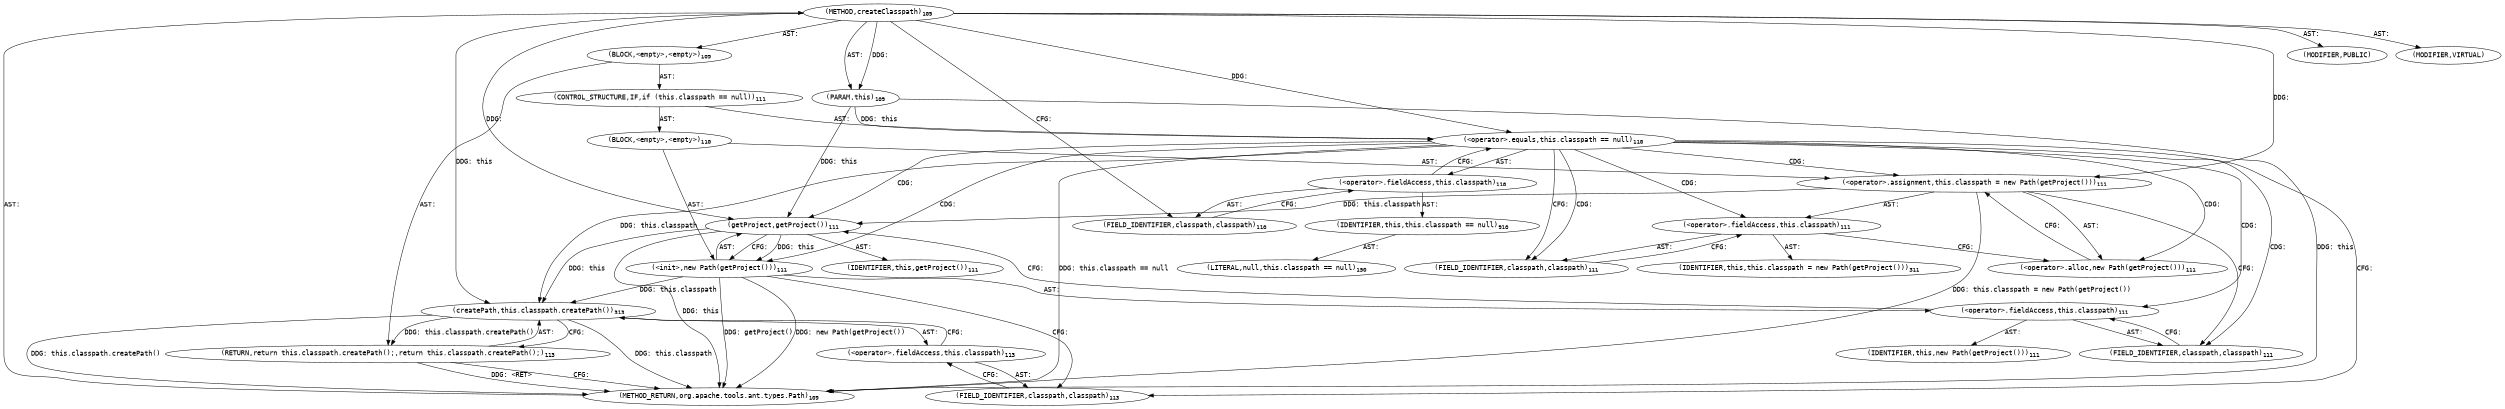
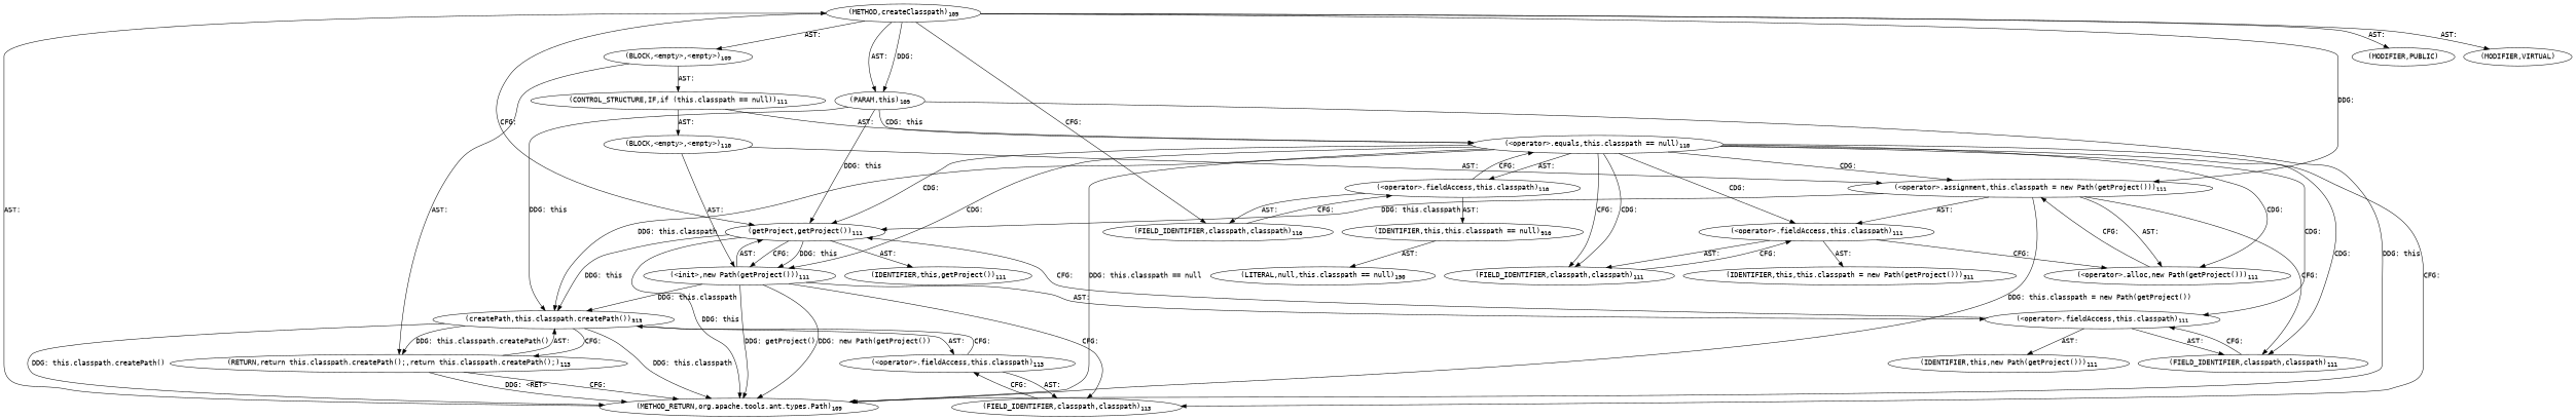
  digraph {
    fontname="DejaVu Sans Mono"
    node [fontname="DejaVu Sans Mono"]
    edge [fontname="DejaVu Sans Mono"]
    n1 [label=<(METHOD,createClasspath)<SUB>109</SUB>>]
    n2 [label=<(PARAM,this)<SUB>109</SUB>>]
    n3 [label=<(BLOCK,&lt;empty&gt;,&lt;empty&gt;)<SUB>109</SUB>>]
    n4 [label=<(&lt;operator&gt;.equals,this.classpath == null)<SUB>110</SUB>>]
    n5 [label=<(FIELD_IDENTIFIER,classpath,classpath)<SUB>110</SUB>>]
    n6 [label=<(&lt;operator&gt;.assignment,this.classpath = new Path(getProject()))<SUB>111</SUB>>]
    n7 [label=<(getProject,getProject())<SUB>111</SUB>>]
    n8 [label=<(MODIFIER,PUBLIC)>]
    n9 [label=<(MODIFIER,VIRTUAL)>]
    n10 [label=<(METHOD_RETURN,org.apache.tools.ant.types.Path)<SUB>109</SUB>>]
    n11 [label=<(createPath,this.classpath.createPath())<SUB>313</SUB>>]
    n12 [label=<(CONTROL_STRUCTURE,IF,if (this.classpath == null))<SUB>111</SUB>>]
    n13 [label=<(RETURN,return this.classpath.createPath();,return this.classpath.createPath();)<SUB>113</SUB>>]
    n14 [label=<(&lt;operator&gt;.fieldAccess,this.classpath)<SUB>110</SUB>>]
    n15 [label=<(&lt;operator&gt;.fieldAccess,this.classpath)<SUB>111</SUB>>]
    n16 [label=<(FIELD_IDENTIFIER,classpath,classpath)<SUB>111</SUB>>]
    n17 [label=<(&lt;operator&gt;.alloc,new Path(getProject()))<SUB>111</SUB>>]
    n18 [label=<(&lt;init&gt;,new Path(getProject()))<SUB>111</SUB>>]
    n19 [label=<(&lt;operator&gt;.fieldAccess,this.classpath)<SUB>111</SUB>>]
    n20 [label=<(FIELD_IDENTIFIER,classpath,classpath)<SUB>111</SUB>>]
    n21 [label=<(FIELD_IDENTIFIER,classpath,classpath)<SUB>113</SUB>>]
    n22 [label=<(IDENTIFIER,this,getProject())<SUB>111</SUB>>]
    n23 [label=<(&lt;operator&gt;.fieldAccess,this.classpath)<SUB>113</SUB>>]
    n24 [label=<(BLOCK,&lt;empty&gt;,&lt;empty&gt;)<SUB>110</SUB>>]
    n25 [label=<(IDENTIFIER,this,this.classpath == null)<SUB>910</SUB>>]
    n26 [label=<(LITERAL,null,this.classpath == null)<SUB>150</SUB>>]
    n27 [label=<(IDENTIFIER,this,this.classpath = new Path(getProject()))<SUB>311</SUB>>]
    n28 [label=<(IDENTIFIER,this,new Path(getProject()))<SUB>111</SUB>>]
    n1 -> n2 [label="AST: "]
    n1 -> n2 [label="DDG: "]
    n1 -> n3 [label="AST: "]
-   n1 -> n4 [label="DDG: "]
    n1 -> n5 [label="CFG: "]
    n1 -> n6 [label="DDG: "]
-   n1 -> n7 [label="DDG: "]
+   n1 -> n7 [label="CFG: "]
    n1 -> n8 [label="AST: "]
    n1 -> n9 [label="AST: "]
-   n2 -> n4 [label="DDG: this"]
+   n2 -> n4 [label="CDG: this"]
    n2 -> n7 [label="DDG: this"]
    n2 -> n10 [label="DDG: this"]
-   n1 -> n11 [label="DDG: this"]
+   n2 -> n11 [label="DDG: this"]
    n3 -> n12 [label="AST: "]
    n3 -> n13 [label="AST: "]
    n4 -> n6 [label="CDG: "]
    n4 -> n7 [label="CDG: "]
    n4 -> n10 [label="DDG: this.classpath == null"]
    n4 -> n11 [label="DDG: this.classpath"]
    n4 -> n14 [label="AST: "]
    n4 -> n15 [label="CDG: "]
    n4 -> n16 [label="CFG: "]
    n4 -> n16 [label="CDG: "]
    n4 -> n17 [label="CDG: "]
    n4 -> n18 [label="CDG: "]
    n4 -> n19 [label="CDG: "]
    n4 -> n20 [label="CDG: "]
    n4 -> n21 [label="CFG: "]
    n5 -> n14 [label="CFG: "]
    n6 -> n7 [label="DDG: this.classpath"]
    n6 -> n10 [label="DDG: this.classpath = new Path(getProject())"]
    n6 -> n15 [label="AST: "]
    n6 -> n17 [label="AST: "]
    n6 -> n20 [label="CFG: "]
    n7 -> n10 [label="DDG: this"]
    n7 -> n11 [label="DDG: this"]
    n7 -> n18 [label="CFG: "]
    n7 -> n18 [label="DDG: this"]
    n7 -> n22 [label="AST: "]
    n10 -> n1 [label="AST: "]
    n11 -> n10 [label="DDG: this.classpath"]
    n11 -> n10 [label="DDG: this.classpath.createPath()"]
    n11 -> n13 [label="CFG: "]
    n11 -> n13 [label="DDG: this.classpath.createPath()"]
    n11 -> n23 [label="AST: "]
    n12 -> n4 [label="AST: "]
    n12 -> n24 [label="AST: "]
    n13 -> n10 [label="CFG: "]
    n13 -> n10 [label="DDG: &lt;RET&gt;"]
    n13 -> n11 [label="AST: "]
    n14 -> n4 [label="CFG: "]
    n14 -> n5 [label="AST: "]
    n14 -> n25 [label="AST: "]
    n15 -> n16 [label="AST: "]
    n15 -> n17 [label="CFG: "]
    n15 -> n27 [label="AST: "]
    n16 -> n15 [label="CFG: "]
    n17 -> n6 [label="CFG: "]
    n18 -> n7 [label="AST: "]
    n18 -> n10 [label="DDG: getProject()"]
    n18 -> n10 [label="DDG: new Path(getProject())"]
    n18 -> n11 [label="DDG: this.classpath"]
    n18 -> n19 [label="AST: "]
    n18 -> n21 [label="CFG: "]
    n19 -> n7 [label="CFG: "]
    n19 -> n20 [label="AST: "]
    n19 -> n28 [label="AST: "]
    n20 -> n19 [label="CFG: "]
    n21 -> n23 [label="CFG: "]
    n23 -> n11 [label="CFG: "]
    n23 -> n21 [label="AST: "]
    n24 -> n6 [label="AST: "]
    n24 -> n18 [label="AST: "]
    n25 -> n26 [label="AST: "]
  }
